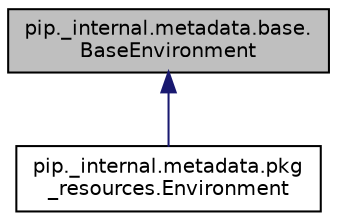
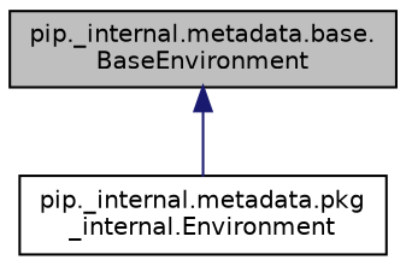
  digraph {
    node [color=black fontname=Helvetica fontsize=10 shape=record style=filled]
    n1 [fillcolor=grey75 fontcolor=black height=0.2 label="pip._internal.metadata.base.\lBaseEnvironment" width=0.4]
-   n2 [fillcolor=white height=0.2 label="pip._internal.metadata.pkg\l_resources.Environment" width=0.4]
+   n2 [fillcolor=white height=0.2 label="pip._internal.metadata.pkg\l_internal.Environment" width=0.4]
    n1 -> n2 [color=midnightblue dir=back fontname=Helvetica fontsize=10 labelfontname=Helvetica labelfontsize=10 style=solid]
  }
